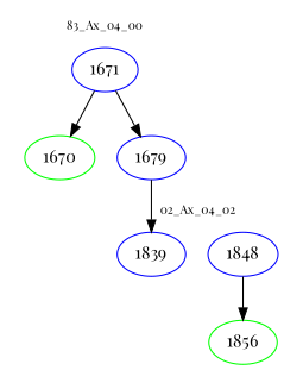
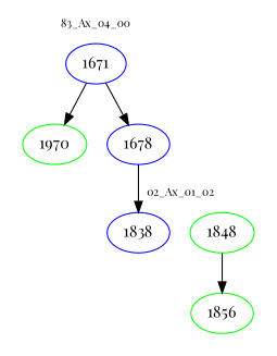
  digraph {
    fontname="Playfair Display"
    node [color=blue fontname="Playfair Display"]
    edge [color=black fontname="Playfair Display"]
    n1 [label=1671]
-   n2 [color=green label=1670]
-   n3 [label=1679]
-   n4 [label=1848]
-   n5 [label=1839]
+   n2 [color=green label=1970]
+   n3 [label=1678]
+   n4 [color=green label=1848]
+   n5 [label=1838]
    n6 [color=green label=1856]
    subgraph cluster_1 {
      color=white
      fontsize=10
      label="83_Ax_04_00"
      n1
      n2
      n3
    }
    subgraph cluster_2 {
      color=white
      fontsize=10
-     label="02_Ax_04_02"
+     label="02_Ax_01_02"
      n4
      n5
      n6
    }
    n1 -> n2
    n1 -> n3
    n3 -> n5
    n4 -> n6
  }
